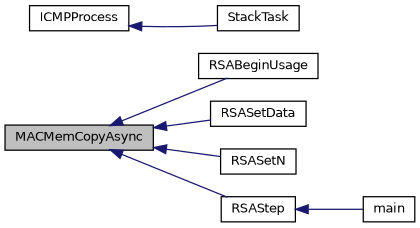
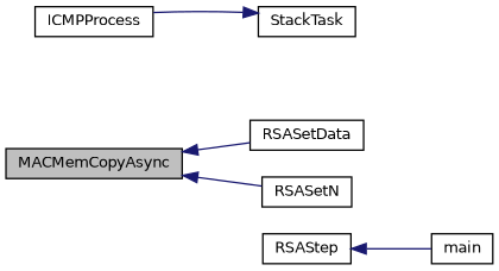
  digraph {
    rankdir=LR
    node [color=black fillcolor=white fontname=Helvetica fontsize=10 shape=record style=filled]
    edge [color=midnightblue dir=back fontname=Helvetica fontsize=10 labelfontname=Helvetica labelfontsize=10 style=solid]
    n1 [fillcolor=grey75 fontcolor=black height=0.2 label=MACMemCopyAsync width=0.4]
-   n2 [height=0.2 label=RSABeginUsage width=0.4]
    n3 [height=0.2 label=RSASetData width=0.4]
    n4 [height=0.2 label=RSASetN width=0.4]
    n5 [height=0.2 label=RSAStep width=0.4]
    n6 [height=0.2 label=main width=0.4]
    n7 [height=0.2 label=ICMPProcess width=0.4]
    n8 [height=0.2 label=StackTask width=0.4]
-   n1 -> n2
    n1 -> n3
    n1 -> n4
-   n1 -> n5
    n5 -> n6
-   n7 -> n8
+   n8 -> n7
  }
